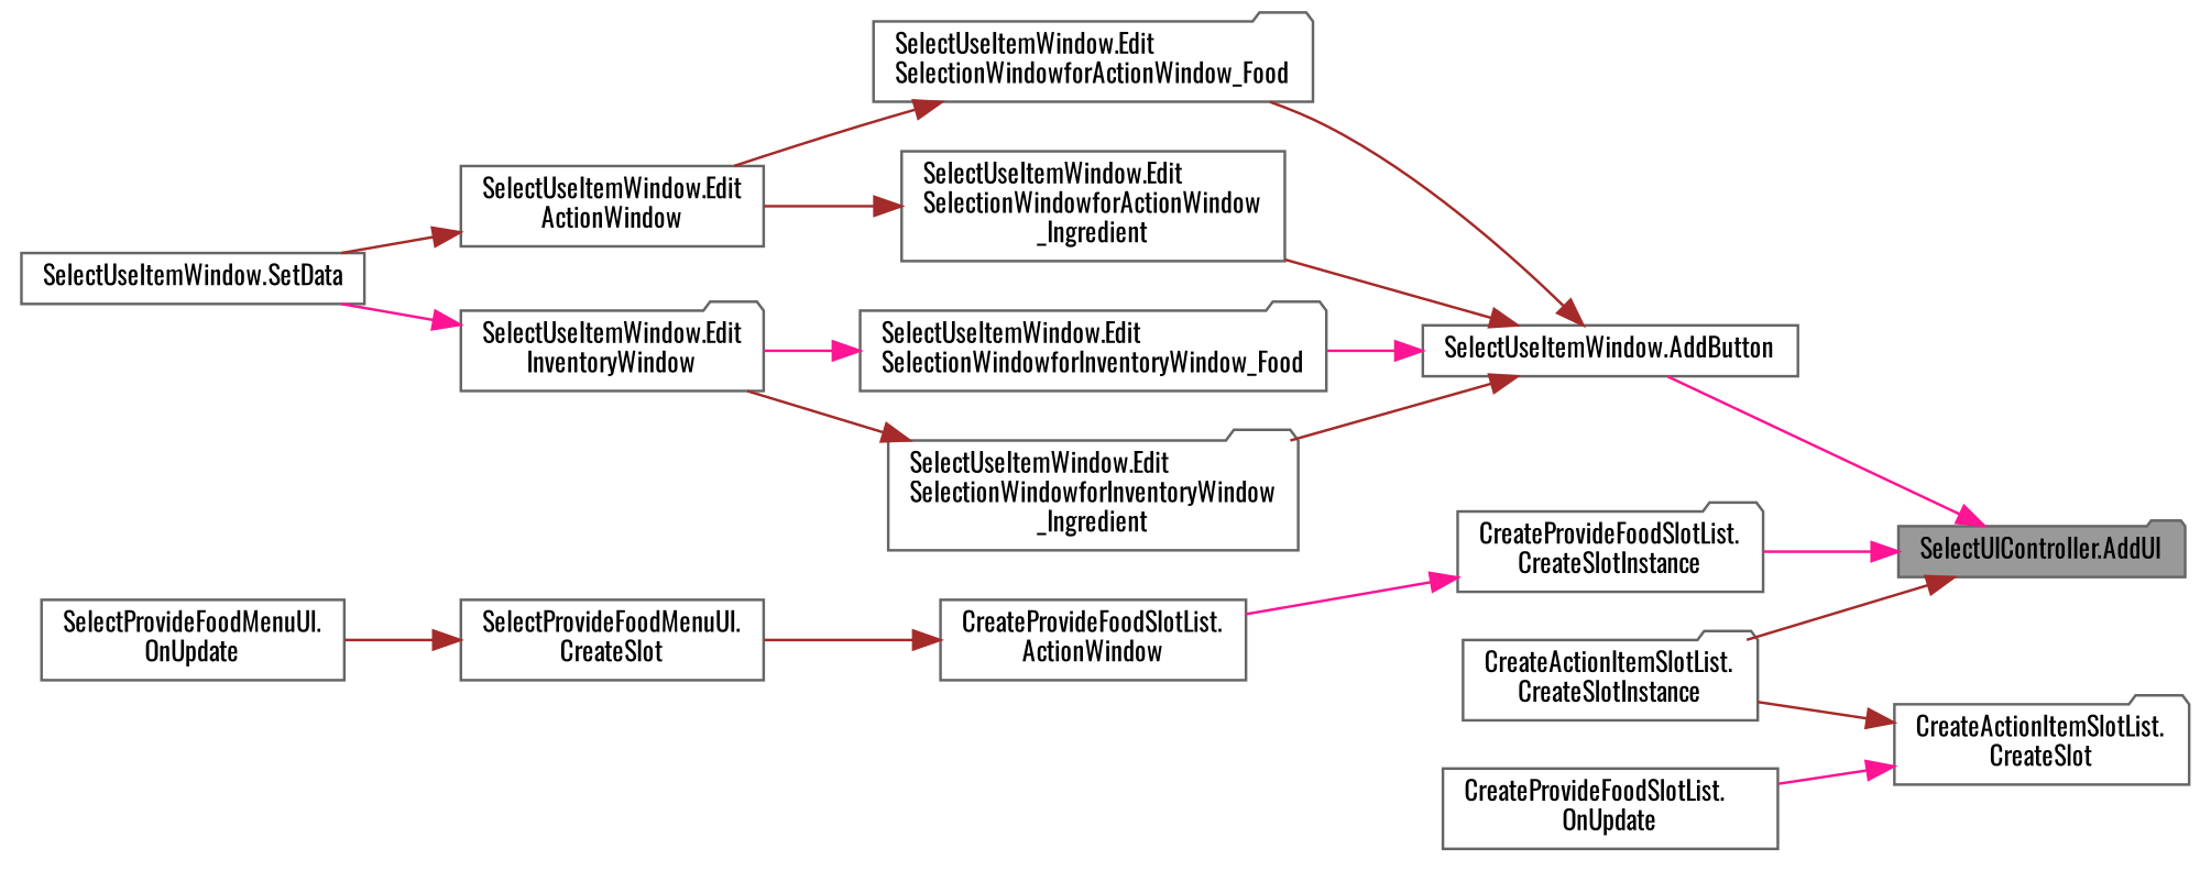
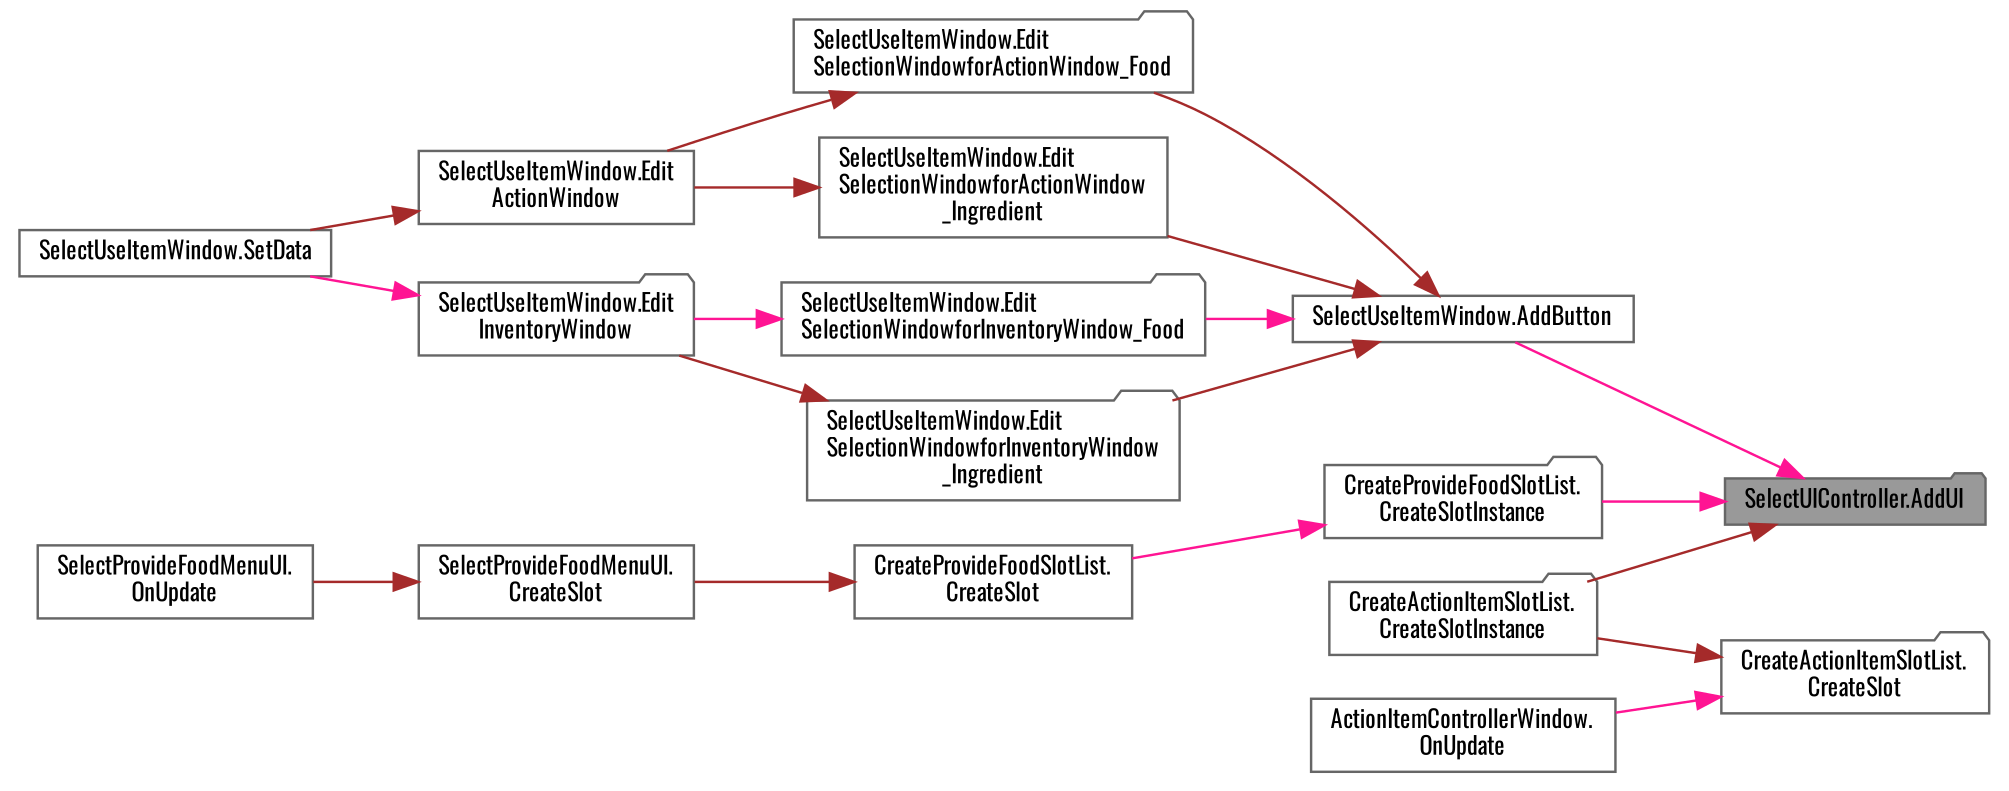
  digraph {
    fontname=Oswald
    rankdir=RL
    node [color=grey40 fillcolor=white fontname=Oswald fontsize=10 shape=folder style=filled]
    edge [color=brown dir=back fontname=Oswald fontsize=10 labelfontname=Helvetica labelfontsize=10 style=solid]
    n1 [color=gray40 fillcolor=grey60 fontcolor=black height=0.2 label="SelectUIController.AddUI" width=0.4]
    n2 [height=0.2 label="SelectUseItemWindow.AddButton" shape=box width=0.4]
    n3 [height=0.2 label="CreateActionItemSlotList.\lCreateSlotInstance" width=0.4]
    n4 [height=0.2 label="CreateProvideFoodSlotList.\lCreateSlotInstance" width=0.4]
    n5 [height=0.2 label="SelectUseItemWindow.Edit\lSelectionWindowforActionWindow_Food" width=0.4]
    n6 [height=0.2 label="SelectUseItemWindow.Edit\lSelectionWindowforActionWindow\l_Ingredient" shape=box width=0.4]
    n7 [height=0.2 label="SelectUseItemWindow.Edit\lSelectionWindowforInventoryWindow_Food" width=0.4]
    n8 [height=0.2 label="SelectUseItemWindow.Edit\lSelectionWindowforInventoryWindow\l_Ingredient" width=0.4]
-   n9 [height=0.2 label="CreateProvideFoodSlotList.\lActionWindow" shape=box width=0.4]
+   n9 [height=0.2 label="CreateProvideFoodSlotList.\lCreateSlot" shape=box width=0.4]
    n10 [height=0.2 label="SelectUseItemWindow.Edit\lActionWindow" shape=box width=0.4]
    n11 [height=0.2 label="SelectUseItemWindow.Edit\lInventoryWindow" width=0.4]
    n12 [height=0.2 label="SelectUseItemWindow.SetData" shape=box width=0.4]
    n13 [height=0.2 label="CreateActionItemSlotList.\lCreateSlot" width=0.4]
-   n14 [height=0.2 label="CreateProvideFoodSlotList.\lOnUpdate" shape=box width=0.4]
+   n14 [height=0.2 label="ActionItemControllerWindow.\lOnUpdate" shape=box width=0.4]
    n15 [height=0.2 label="SelectProvideFoodMenuUI.\lCreateSlot" shape=box width=0.4]
    n16 [height=0.2 label="SelectProvideFoodMenuUI.\lOnUpdate" shape=box width=0.4]
    n1 -> n2 [color=deeppink]
    n1 -> n3
    n1 -> n4 [color=deeppink]
    n2 -> n5
    n2 -> n6
    n2 -> n7 [color=deeppink]
    n2 -> n8
    n4 -> n9 [color=deeppink]
    n5 -> n10
    n6 -> n10
    n7 -> n11 [color=deeppink]
    n8 -> n11
    n9 -> n15
    n10 -> n12
    n11 -> n12 [color=deeppink]
    n13 -> n3
    n13 -> n14 [color=deeppink]
    n15 -> n16
  }
